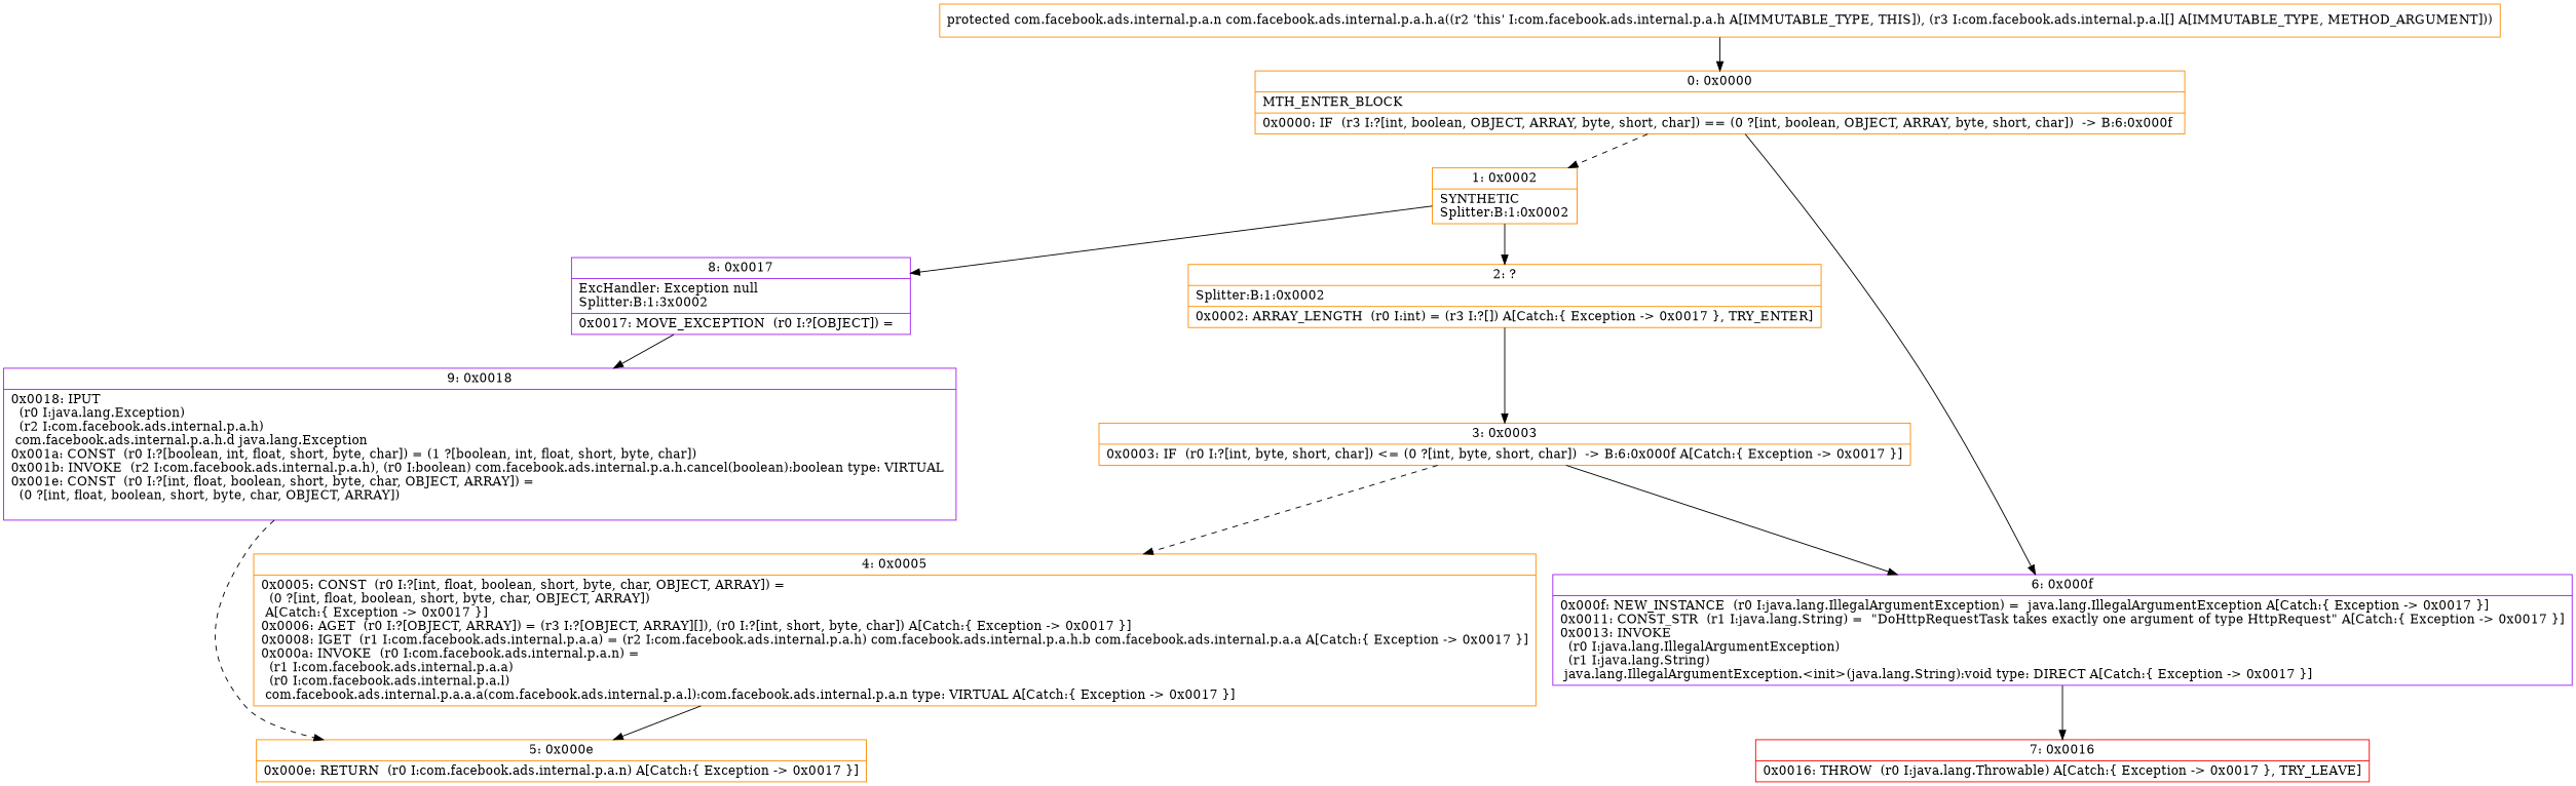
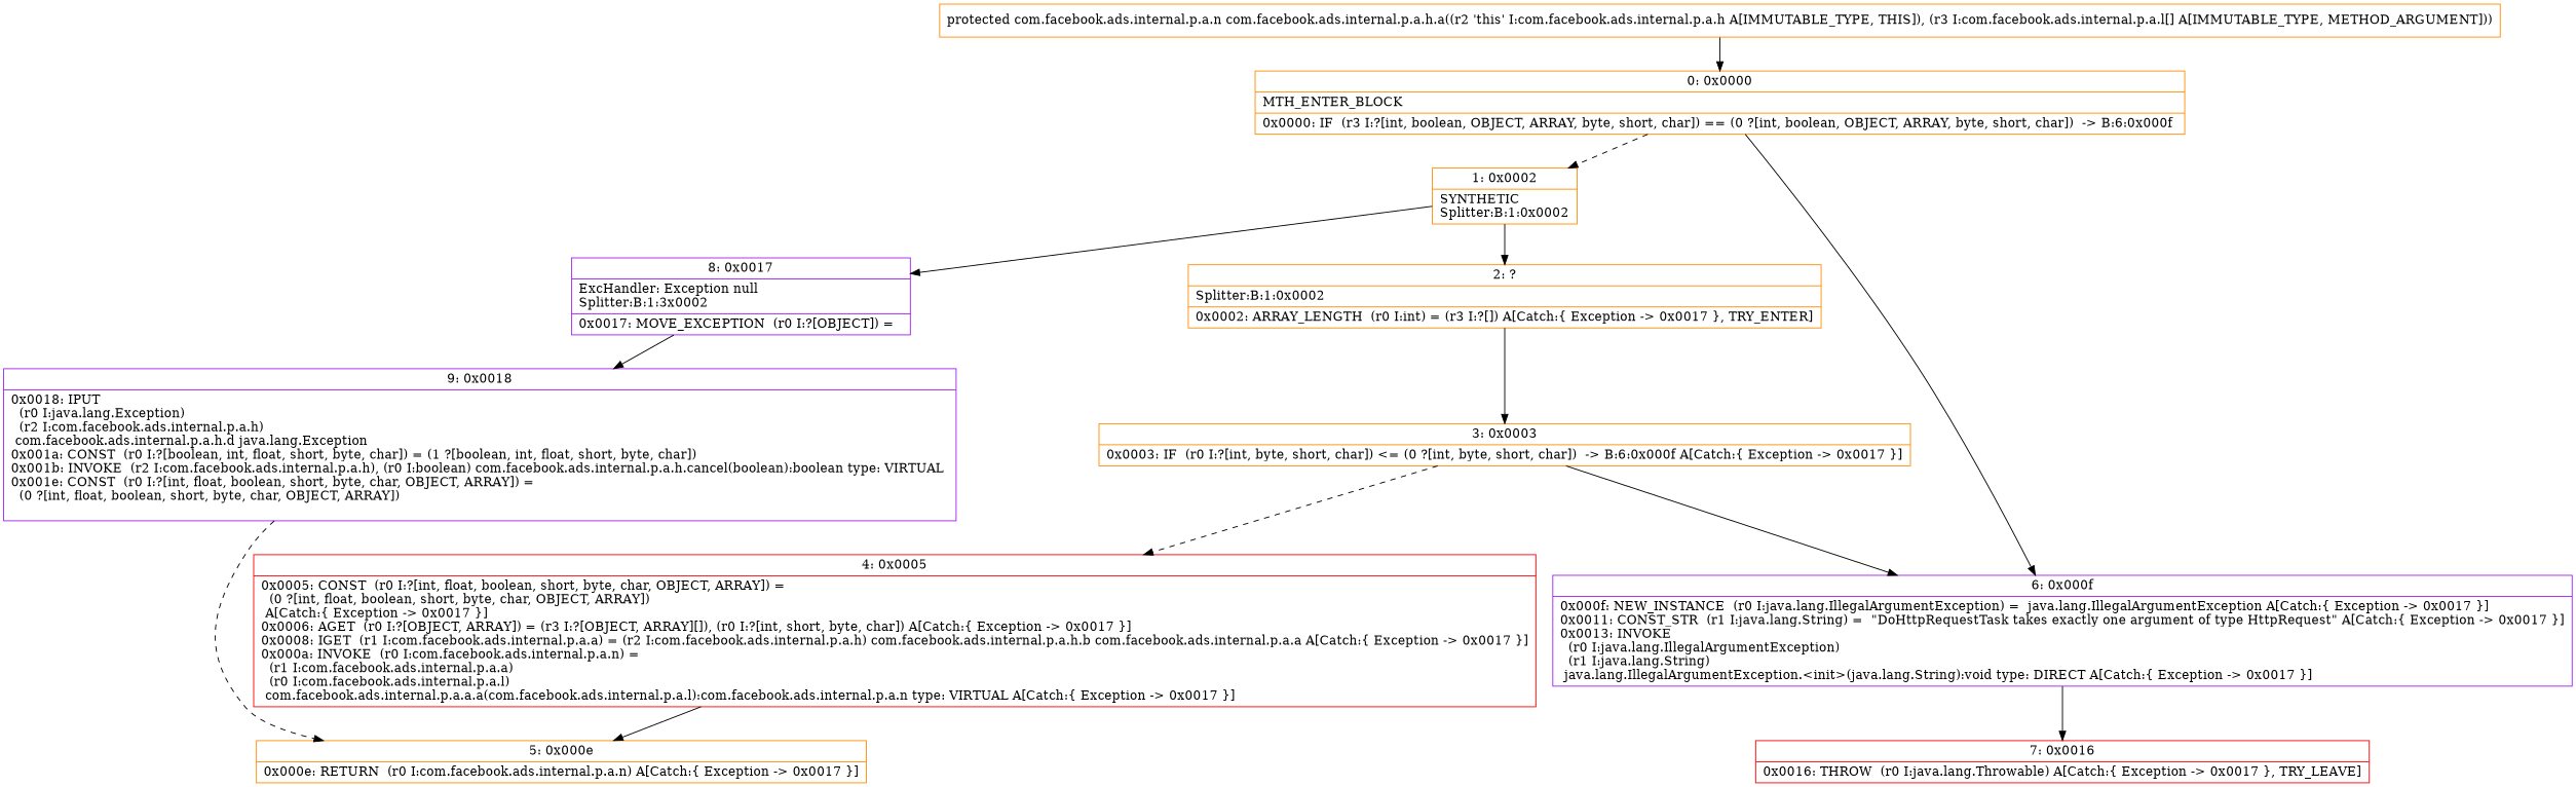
  digraph {
    node [color=darkorange shape=record]
    n1 [label="{0\:\ 0x0000|MTH_ENTER_BLOCK\l|0x0000: IF  (r3 I:?[int, boolean, OBJECT, ARRAY, byte, short, char]) == (0 ?[int, boolean, OBJECT, ARRAY, byte, short, char])  \-\> B:6:0x000f \l}"]
    n2 [label="{1\:\ 0x0002|SYNTHETIC\lSplitter:B:1:0x0002\l}"]
    n3 [color=purple label="{6\:\ 0x000f|0x000f: NEW_INSTANCE  (r0 I:java.lang.IllegalArgumentException) =  java.lang.IllegalArgumentException A[Catch:\{ Exception \-\> 0x0017 \}]\l0x0011: CONST_STR  (r1 I:java.lang.String) =  \"DoHttpRequestTask takes exactly one argument of type HttpRequest\" A[Catch:\{ Exception \-\> 0x0017 \}]\l0x0013: INVOKE  \l  (r0 I:java.lang.IllegalArgumentException)\l  (r1 I:java.lang.String)\l java.lang.IllegalArgumentException.\<init\>(java.lang.String):void type: DIRECT A[Catch:\{ Exception \-\> 0x0017 \}]\l}"]
    n4 [label="{2\:\ ?|Splitter:B:1:0x0002\l|0x0002: ARRAY_LENGTH  (r0 I:int) = (r3 I:?[]) A[Catch:\{ Exception \-\> 0x0017 \}, TRY_ENTER]\l}"]
    n5 [color=purple label="{8\:\ 0x0017|ExcHandler: Exception null\lSplitter:B:1:3x0002\l|0x0017: MOVE_EXCEPTION  (r0 I:?[OBJECT]) =  \l}"]
    n6 [color=red label="{7\:\ 0x0016|0x0016: THROW  (r0 I:java.lang.Throwable) A[Catch:\{ Exception \-\> 0x0017 \}, TRY_LEAVE]\l}"]
    n7 [label="{3\:\ 0x0003|0x0003: IF  (r0 I:?[int, byte, short, char]) \<= (0 ?[int, byte, short, char])  \-\> B:6:0x000f A[Catch:\{ Exception \-\> 0x0017 \}]\l}"]
    n8 [color=purple label="{9\:\ 0x0018|0x0018: IPUT  \l  (r0 I:java.lang.Exception)\l  (r2 I:com.facebook.ads.internal.p.a.h)\l com.facebook.ads.internal.p.a.h.d java.lang.Exception \l0x001a: CONST  (r0 I:?[boolean, int, float, short, byte, char]) = (1 ?[boolean, int, float, short, byte, char]) \l0x001b: INVOKE  (r2 I:com.facebook.ads.internal.p.a.h), (r0 I:boolean) com.facebook.ads.internal.p.a.h.cancel(boolean):boolean type: VIRTUAL \l0x001e: CONST  (r0 I:?[int, float, boolean, short, byte, char, OBJECT, ARRAY]) = \l  (0 ?[int, float, boolean, short, byte, char, OBJECT, ARRAY])\l \l}"]
-   n9 [label="{4\:\ 0x0005|0x0005: CONST  (r0 I:?[int, float, boolean, short, byte, char, OBJECT, ARRAY]) = \l  (0 ?[int, float, boolean, short, byte, char, OBJECT, ARRAY])\l A[Catch:\{ Exception \-\> 0x0017 \}]\l0x0006: AGET  (r0 I:?[OBJECT, ARRAY]) = (r3 I:?[OBJECT, ARRAY][]), (r0 I:?[int, short, byte, char]) A[Catch:\{ Exception \-\> 0x0017 \}]\l0x0008: IGET  (r1 I:com.facebook.ads.internal.p.a.a) = (r2 I:com.facebook.ads.internal.p.a.h) com.facebook.ads.internal.p.a.h.b com.facebook.ads.internal.p.a.a A[Catch:\{ Exception \-\> 0x0017 \}]\l0x000a: INVOKE  (r0 I:com.facebook.ads.internal.p.a.n) = \l  (r1 I:com.facebook.ads.internal.p.a.a)\l  (r0 I:com.facebook.ads.internal.p.a.l)\l com.facebook.ads.internal.p.a.a.a(com.facebook.ads.internal.p.a.l):com.facebook.ads.internal.p.a.n type: VIRTUAL A[Catch:\{ Exception \-\> 0x0017 \}]\l}"]
+   n9 [color=red label="{4\:\ 0x0005|0x0005: CONST  (r0 I:?[int, float, boolean, short, byte, char, OBJECT, ARRAY]) = \l  (0 ?[int, float, boolean, short, byte, char, OBJECT, ARRAY])\l A[Catch:\{ Exception \-\> 0x0017 \}]\l0x0006: AGET  (r0 I:?[OBJECT, ARRAY]) = (r3 I:?[OBJECT, ARRAY][]), (r0 I:?[int, short, byte, char]) A[Catch:\{ Exception \-\> 0x0017 \}]\l0x0008: IGET  (r1 I:com.facebook.ads.internal.p.a.a) = (r2 I:com.facebook.ads.internal.p.a.h) com.facebook.ads.internal.p.a.h.b com.facebook.ads.internal.p.a.a A[Catch:\{ Exception \-\> 0x0017 \}]\l0x000a: INVOKE  (r0 I:com.facebook.ads.internal.p.a.n) = \l  (r1 I:com.facebook.ads.internal.p.a.a)\l  (r0 I:com.facebook.ads.internal.p.a.l)\l com.facebook.ads.internal.p.a.a.a(com.facebook.ads.internal.p.a.l):com.facebook.ads.internal.p.a.n type: VIRTUAL A[Catch:\{ Exception \-\> 0x0017 \}]\l}"]
    n10 [label="{5\:\ 0x000e|0x000e: RETURN  (r0 I:com.facebook.ads.internal.p.a.n) A[Catch:\{ Exception \-\> 0x0017 \}]\l}"]
    n11 [label="{protected com.facebook.ads.internal.p.a.n com.facebook.ads.internal.p.a.h.a((r2 'this' I:com.facebook.ads.internal.p.a.h A[IMMUTABLE_TYPE, THIS]), (r3 I:com.facebook.ads.internal.p.a.l[] A[IMMUTABLE_TYPE, METHOD_ARGUMENT])) }"]
    n1 -> n2 [style=dashed]
    n1 -> n3
    n2 -> n4
    n2 -> n5
    n3 -> n6
    n4 -> n7
    n5 -> n8
    n7 -> n3
    n7 -> n9 [style=dashed]
    n8 -> n10 [style=dashed]
    n9 -> n10
    n11 -> n1
  }
